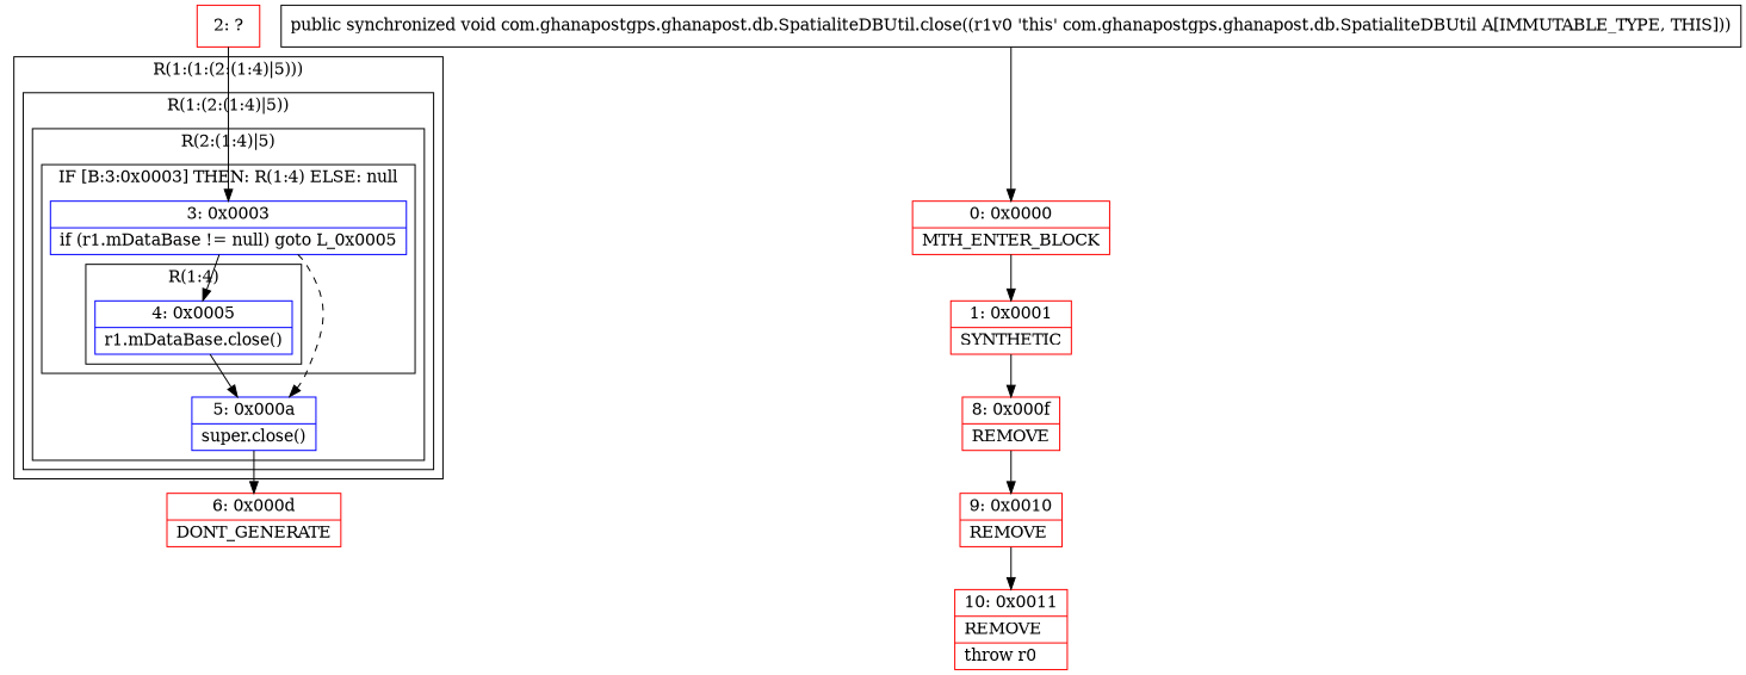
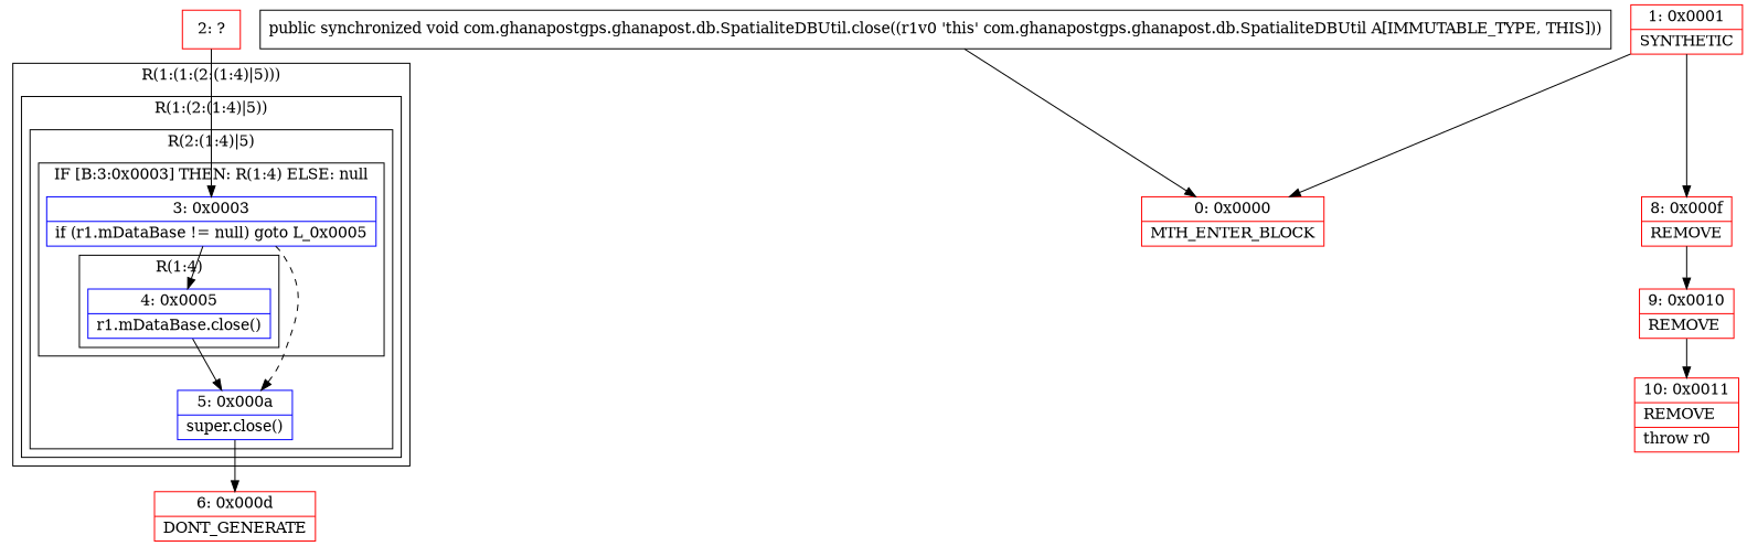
  digraph {
    node [color=red shape=record]
    n1 [color=blue label="{4\:\ 0x0005|r1.mDataBase.close()\l}"]
    n2 [color=blue label="{3\:\ 0x0003|if (r1.mDataBase != null) goto L_0x0005\l}"]
    n3 [color=blue label="{5\:\ 0x000a|super.close()\l}"]
    n4 [label="{6\:\ 0x000d|DONT_GENERATE\l}"]
    n5 [label="{0\:\ 0x0000|MTH_ENTER_BLOCK\l}"]
    n6 [label="{1\:\ 0x0001|SYNTHETIC\l}"]
    n7 [label="{8\:\ 0x000f|REMOVE\l}"]
    n8 [label="{2\:\ ?}"]
    n9 [label="{9\:\ 0x0010|REMOVE\l}"]
    n10 [label="{10\:\ 0x0011|REMOVE\l|throw r0\l}"]
    n11 [label="{public synchronized void com.ghanapostgps.ghanapost.db.SpatialiteDBUtil.close((r1v0 'this' com.ghanapostgps.ghanapost.db.SpatialiteDBUtil A[IMMUTABLE_TYPE, THIS])) }" color=""]
    subgraph cluster_1 {
      label="R(1:(1:(2:(1:4)|5)))"
      subgraph cluster_2 {
        label="R(1:(2:(1:4)|5))"
        subgraph cluster_3 {
          label="R(2:(1:4)|5)"
          n3
          subgraph cluster_4 {
            label="IF [B:3:0x0003] THEN: R(1:4) ELSE: null"
            n2
            subgraph cluster_5 {
              label="R(1:4)"
              n1
            }
          }
        }
      }
    }
    n1 -> n3
    n2 -> n1
    n2 -> n3 [style=dashed]
    n3 -> n4
-   n5 -> n6
+   n6 -> n5
    n6 -> n7
    n7 -> n9
    n8 -> n2
    n9 -> n10
    n11 -> n5
  }
